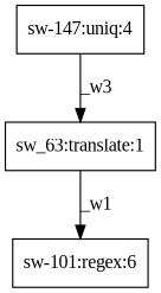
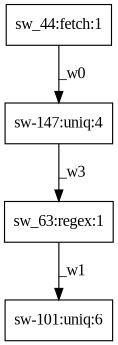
  digraph {
    fontname="Liberation Serif"
    node [fontname="Liberation Serif" shape=box]
    edge [fontname="Liberation Serif"]
-   n1 [label="sw_63:translate:1"]
-   n2 [label="sw-101:regex:6"]
+   n1 [label="sw_63:regex:1"]
+   n2 [label="sw-101:uniq:6"]
    n3 [label="sw-147:uniq:4"]
+   n4 [label="sw_44:fetch:1"]
    n1 -> n2 [label=_w1]
    n3 -> n1 [label=_w3]
+   n4 -> n3 [label=_w0]
  }
